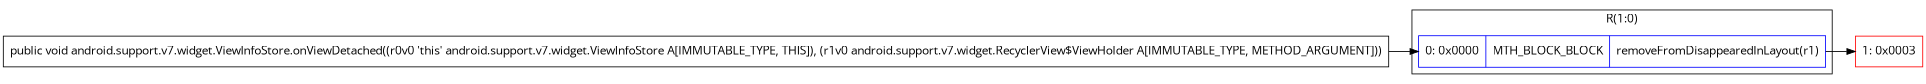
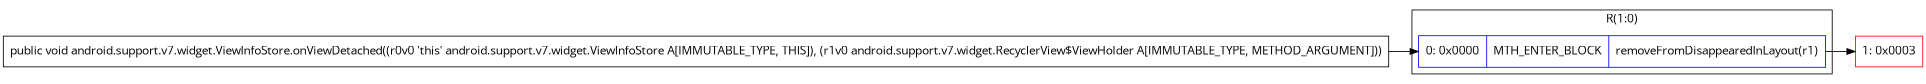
  digraph {
    rankdir=LR
    fontname="Open Sans"
    node [shape=record fontname="Open Sans"]
    edge [fontname="Open Sans"]
-   n1 [color=blue label="{0\:\ 0x0000|MTH_BLOCK_BLOCK\l|removeFromDisappearedInLayout(r1)\l}"]
+   n1 [color=blue label="{0\:\ 0x0000|MTH_ENTER_BLOCK\l|removeFromDisappearedInLayout(r1)\l}"]
    n2 [color=red label="{1\:\ 0x0003}"]
    n3 [label="{public void android.support.v7.widget.ViewInfoStore.onViewDetached((r0v0 'this' android.support.v7.widget.ViewInfoStore A[IMMUTABLE_TYPE, THIS]), (r1v0 android.support.v7.widget.RecyclerView$ViewHolder A[IMMUTABLE_TYPE, METHOD_ARGUMENT])) }"]
    subgraph cluster_1 {
      label="R(1:0)"
      n1
    }
    n1 -> n2
    n3 -> n1
  }
